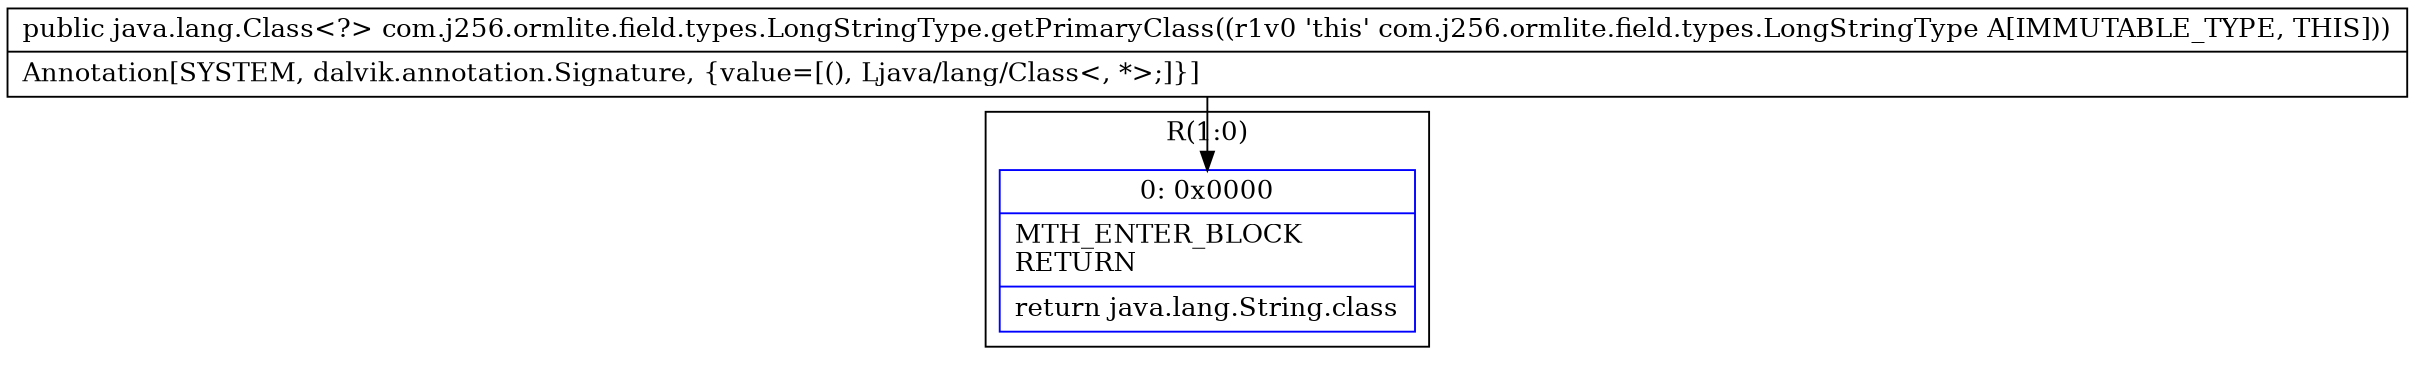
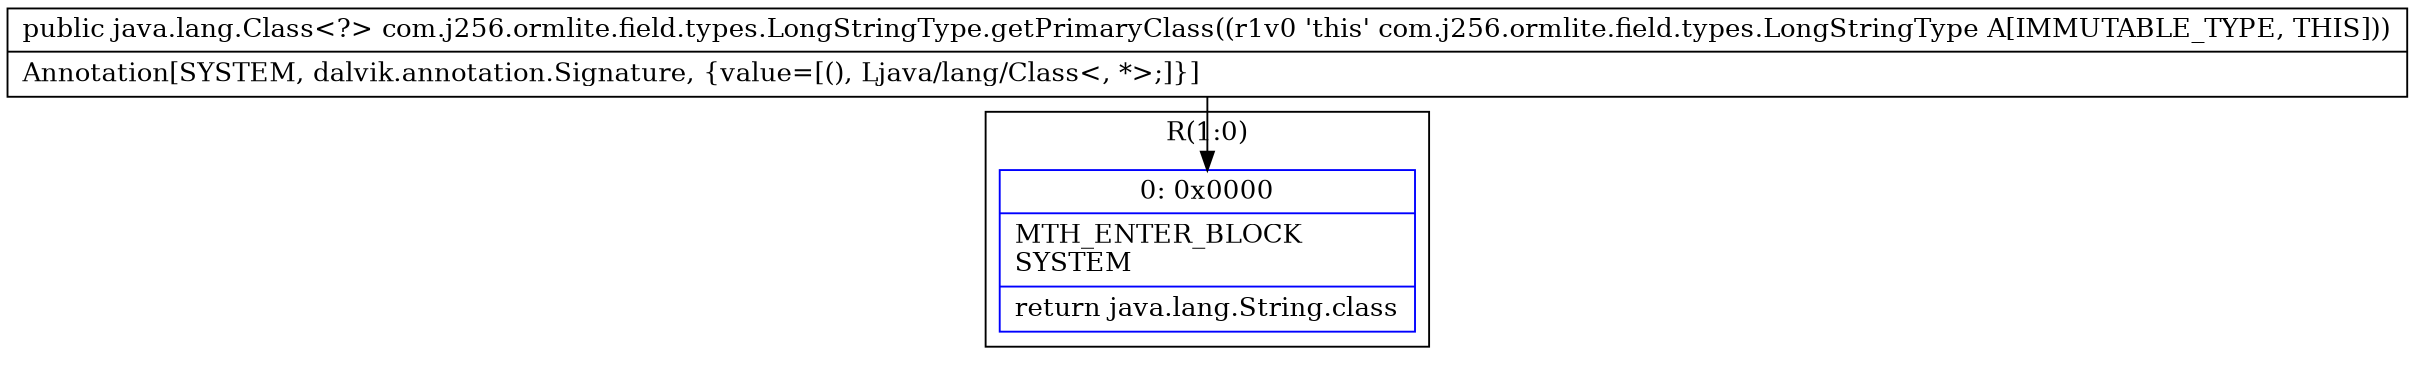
  digraph {
    node [shape=record]
-   n1 [color=blue label="{0\:\ 0x0000|MTH_ENTER_BLOCK\lRETURN\l|return java.lang.String.class\l}"]
+   n1 [color=blue label="{0\:\ 0x0000|MTH_ENTER_BLOCK\lSYSTEM\l|return java.lang.String.class\l}"]
    n2 [label="{public java.lang.Class\<?\> com.j256.ormlite.field.types.LongStringType.getPrimaryClass((r1v0 'this' com.j256.ormlite.field.types.LongStringType A[IMMUTABLE_TYPE, THIS]))  | Annotation[SYSTEM, dalvik.annotation.Signature, \{value=[(), Ljava\/lang\/Class\<, *\>;]\}]\l}"]
    subgraph cluster_1 {
      label="R(1:0)"
      n1
    }
    n2 -> n1
  }
